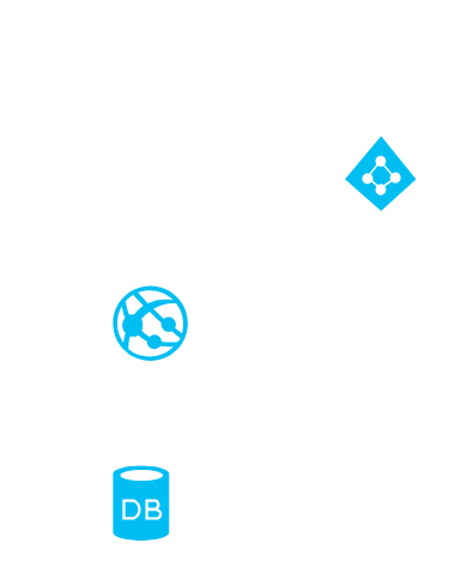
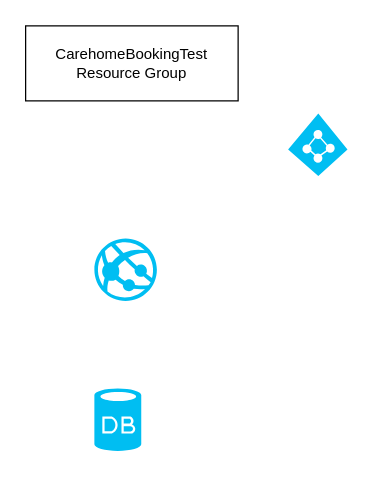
  <mxCell id="0" />
  <mxCell id="1" parent="0" />
  <mxCell id="2" value="" style="verticalLabelPosition=bottom;html=1;verticalAlign=top;align=center;strokeColor=none;fillColor=#00BEF2;shape=mxgraph.azure.azure_active_directory;" vertex="1" parent="1"><mxGeometry x="230" y="90" width="47.5" height="50" as="geometry" /></mxCell>
  <mxCell id="3" value="" style="verticalLabelPosition=bottom;html=1;verticalAlign=top;align=center;strokeColor=none;fillColor=#00BEF2;shape=mxgraph.azure.azure_website;pointerEvents=1;" vertex="1" parent="1"><mxGeometry x="75" y="190" width="50" height="50" as="geometry" /></mxCell>
  <mxCell id="4" value="" style="verticalLabelPosition=bottom;html=1;verticalAlign=top;align=center;strokeColor=none;fillColor=#00BEF2;shape=mxgraph.azure.database;" vertex="1" parent="1"><mxGeometry x="75" y="310" width="37.5" height="50" as="geometry" /></mxCell>
+ <mxCell id="5" value="CarehomeBookingTest Resource Group" style="rounded=0;whiteSpace=wrap;html=1;" vertex="1" parent="1"><mxGeometry x="20" y="20" width="170" height="60" as="geometry" /></mxCell>
